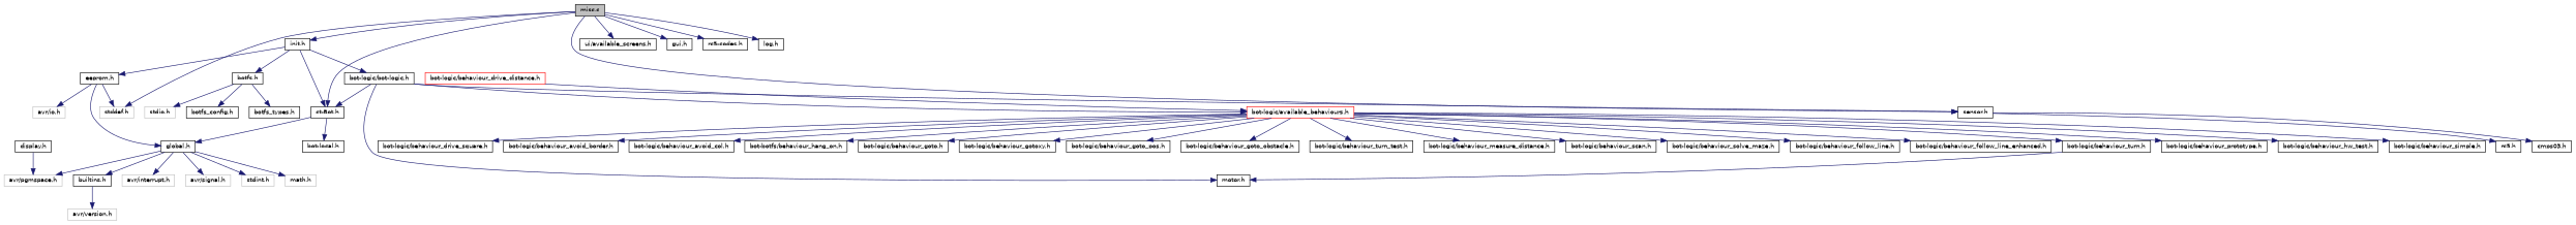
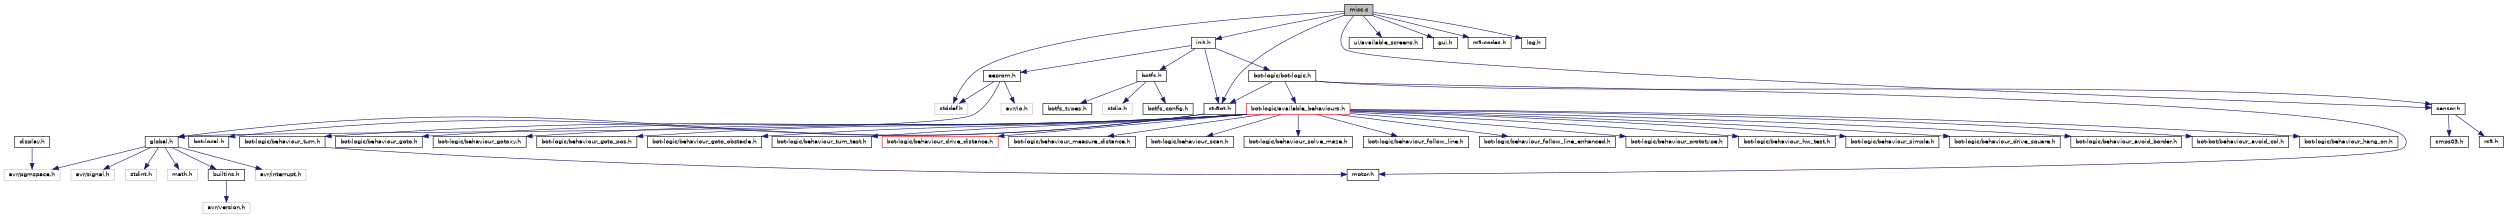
  digraph {
    node [color=black fillcolor=white fontname=Helvetica fontsize=10 shape=record style=filled]
    edge [color=midnightblue fontname=Helvetica fontsize=10 labelfontname=Helvetica labelfontsize=10 style=solid]
    n1 [fillcolor=grey75 fontcolor=black height=0.2 label="misc.c" width=0.4]
    n2 [height=0.2 label="ct-Bot.h" width=0.4]
    n3 [height=0.2 label="ui/available_screens.h" width=0.4]
    n4 [color=grey75 height=0.2 label="stddef.h" width=0.4]
    n5 [height=0.2 label="gui.h" width=0.4]
    n6 [height=0.2 label="rc5-codes.h" width=0.4]
    n7 [height=0.2 label="sensor.h" width=0.4]
    n8 [height=0.2 label="log.h" width=0.4]
    n9 [height=0.2 label="init.h" width=0.4]
    n10 [height=0.2 label="global.h" width=0.4]
    n11 [height=0.2 label="bot-local.h" width=0.4]
    n12 [height=0.2 label="display.h" width=0.4]
    n13 [color=grey75 height=0.2 label="avr/pgmspace.h" width=0.4]
    n14 [height=0.2 label="rc5.h" width=0.4]
    n15 [height=0.2 label="cmps03.h" width=0.4]
    n16 [height=0.2 label="eeprom.h" width=0.4]
    n17 [height=0.2 label="bot-logic/bot-logic.h" width=0.4]
    n18 [height=0.2 label="botfs.h" width=0.4]
    n19 [color=grey75 height=0.2 label="stdint.h" width=0.4]
    n20 [color=grey75 height=0.2 label="math.h" width=0.4]
    n21 [height=0.2 label="builtins.h" width=0.4]
    n22 [color=grey75 height=0.2 label="avr/interrupt.h" width=0.4]
    n23 [color=grey75 height=0.2 label="avr/signal.h" width=0.4]
    n24 [color=grey75 height=0.2 label="avr/version.h" width=0.4]
    n25 [color=grey75 height=0.2 label="avr/io.h" width=0.4]
    n26 [height=0.2 label="motor.h" width=0.4]
    n27 [color=red height=0.2 label="bot-logic/available_behaviours.h" width=0.4]
    n28 [height=0.2 label="botfs_config.h" width=0.4]
    n29 [height=0.2 label="botfs_types.h" width=0.4]
    n30 [color=grey75 height=0.2 label="stdio.h" width=0.4]
    n31 [height=0.2 label="bot-logic/behaviour_prototype.h" width=0.4]
    n32 [height=0.2 label="bot-logic/behaviour_hw_test.h" width=0.4]
    n33 [height=0.2 label="bot-logic/behaviour_simple.h" width=0.4]
    n34 [height=0.2 label="bot-logic/behaviour_drive_square.h" width=0.4]
    n35 [height=0.2 label="bot-logic/behaviour_avoid_border.h" width=0.4]
-   n36 [height=0.2 label="bot-logic/behaviour_avoid_col.h" width=0.4]
-   n37 [height=0.2 label="bot-botfs/behaviour_hang_on.h" width=0.4]
+   n36 [height=0.2 label="bot-bot/behaviour_avoid_col.h" width=0.4]
+   n37 [height=0.2 label="bot-logic/behaviour_hang_on.h" width=0.4]
    n38 [height=0.2 label="bot-logic/behaviour_goto.h" width=0.4]
    n39 [height=0.2 label="bot-logic/behaviour_gotoxy.h" width=0.4]
    n40 [height=0.2 label="bot-logic/behaviour_goto_pos.h" width=0.4]
    n41 [height=0.2 label="bot-logic/behaviour_goto_obstacle.h" width=0.4]
    n42 [height=0.2 label="bot-logic/behaviour_turn.h" width=0.4]
    n43 [height=0.2 label="bot-logic/behaviour_turn_test.h" width=0.4]
    n44 [color=red height=0.2 label="bot-logic/behaviour_drive_distance.h" width=0.4]
    n45 [height=0.2 label="bot-logic/behaviour_measure_distance.h" width=0.4]
    n46 [height=0.2 label="bot-logic/behaviour_scan.h" width=0.4]
    n47 [height=0.2 label="bot-logic/behaviour_solve_maze.h" width=0.4]
    n48 [height=0.2 label="bot-logic/behaviour_follow_line.h" width=0.4]
    n49 [height=0.2 label="bot-logic/behaviour_follow_line_enhanced.h" width=0.4]
    n1 -> n2
    n1 -> n3
    n1 -> n4
    n1 -> n5
    n1 -> n6
    n1 -> n7
    n1 -> n8
    n1 -> n9
    n2 -> n10
    n2 -> n11
    n7 -> n14
    n7 -> n15
    n9 -> n2
    n9 -> n16
    n9 -> n17
    n9 -> n18
    n10 -> n13
    n10 -> n19
    n10 -> n20
    n10 -> n21
    n10 -> n22
    n10 -> n23
    n12 -> n13
    n16 -> n4
    n16 -> n10
    n16 -> n25
    n17 -> n2
    n17 -> n7
    n17 -> n26
    n17 -> n27
    n18 -> n28
    n18 -> n29
    n18 -> n30
    n21 -> n24
    n27 -> n31
    n27 -> n32
    n27 -> n33
    n27 -> n34
    n27 -> n35
    n27 -> n36
    n27 -> n37
    n27 -> n38
    n27 -> n39
    n27 -> n40
    n27 -> n41
    n27 -> n42
    n27 -> n43
-   n44 -> n27
+   n27 -> n44
    n27 -> n45
    n27 -> n46
    n27 -> n47
    n27 -> n48
    n27 -> n49
    n42 -> n26
  }
